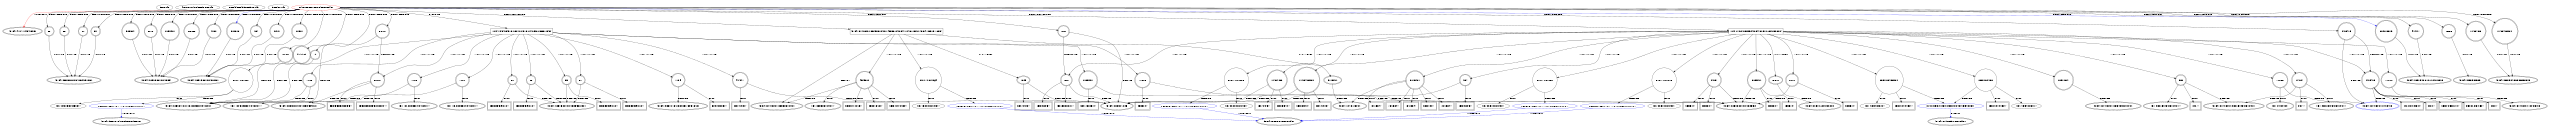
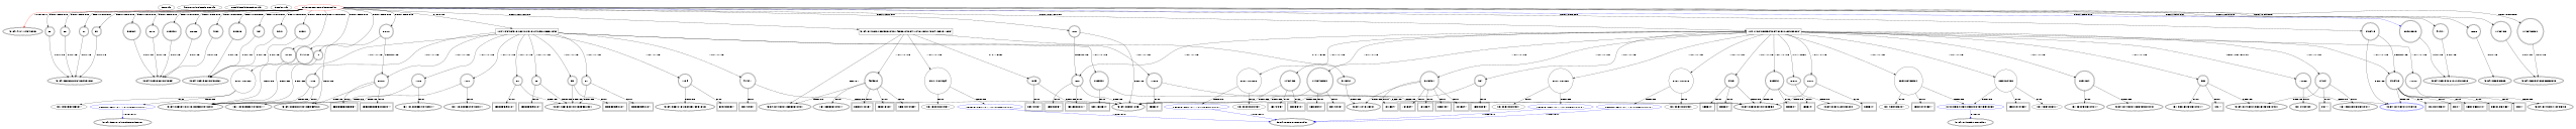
  digraph {
    fontname="DejaVu Sans"
    node [fontname="DejaVu Sans" isFrameworkType=true vertexType=INSIDE_CALL peripheries=2 shape=circle]
    edge [fontname="DejaVu Sans"]
    baseInfo [category=extension_graph graphId=1753 isAnonymous=false possibleRelation=true isFrameworkType="" vertexType="" peripheries="" shape=""]
    frameworkRelatedTypesInfo [0="javafx.fxml.Initializable" isFrameworkType="" vertexType="" peripheries="" shape=""]
    possibleCollaborationsInfo [0="1753~CLIENT_METHOD_DECLARATION-INSTANTIATION-CLIENT_METHOD_DECLARATION-INSTANTIATION-~javafx.fxml.Initializable ~javafx.animation.Transition ~false~false" 1="1753~OVERRIDING_METHOD_DECLARATION-INSTANTIATION-~javafx.fxml.Initializable ~javafx.beans.value.ChangeListener ~false~true" 2="1753~CLIENT_METHOD_DECLARATION-INSTANTIATION-~javafx.fxml.Initializable ~javafx.event.EventHandler ~false~true" isFrameworkType="" vertexType="" peripheries="" shape=""]
    locationInfo [contextSignature=SampleController filePath="/ajithkp560-quizmaster/quizmaster-master/QuizProgram_SRC/QuizProgram/src/quizprogram/SampleController.java" graphId=1753 projectName="ajithkp560-quizmaster" isFrameworkType="" vertexType="" peripheries="" shape=""]
    n5 [color=red isFrameworkType=false label="quizprogram.SampleController" vertexType=ROOT_CLIENT_CLASS_DECLARATION peripheries="" shape=""]
    n6 [label="javafx.fxml.Initializable" vertexType=FRAMEWORK_INTERFACE_TYPE shape=""]
    n7 [label=a1 vertexType=FIELD_DECLARATION]
    n8 [label=a2 vertexType=FIELD_DECLARATION]
    n9 [label=a3 vertexType=FIELD_DECLARATION]
    n10 [label=a4 vertexType=FIELD_DECLARATION]
    n11 [label=bcarock vertexType=FIELD_DECLARATION]
    n12 [label=button vertexType=FIELD_DECLARATION]
    n13 [label=button2 vertexType=FIELD_DECLARATION]
    n14 [label=finished vertexType=FIELD_DECLARATION]
    n15 [label=finishx vertexType=FIELD_DECLARATION]
    n16 [label=group vertexType=FIELD_DECLARATION]
    n17 [label=kb vertexType=FIELD_DECLARATION]
    n18 [label=lock vertexType=FIELD_DECLARATION]
    n19 [label=optionPane vertexType=FIELD_DECLARATION]
    n20 [label=qsno vertexType=FIELD_DECLARATION]
    n21 [label=question vertexType=FIELD_DECLARATION]
    n22 [label=root vertexType=FIELD_DECLARATION]
    n23 [label=scoreB vertexType=FIELD_DECLARATION]
    n24 [label=scoreS vertexType=FIELD_DECLARATION]
    n25 [label=stage vertexType=FIELD_DECLARATION]
    n26 [label=subm vertexType=FIELD_DECLARATION]
    n27 [label=timeline vertexType=FIELD_DECLARATION]
    n28 [label=timex vertexType=FIELD_DECLARATION]
    n29 [label=unlockbottom vertexType=FIELD_DECLARATION]
    n30 [label=unlocktop vertexType=FIELD_DECLARATION]
    n31 [isFrameworkType=false label="void initialize(java.net.URL,java.util.ResourceBundle)" shape=box vertexType=OVERRIDING_METHOD_DECLARATION peripheries=""]
    n32 [isFrameworkType=false label="void unlockPressed(javafx.event.ActionEvent)" shape=box vertexType=CLIENT_METHOD_DECLARATION peripheries=""]
    n33 [isFrameworkType=false label="javafx.animation.FadeTransition fadeOut(javafx.util.Duration,javafx.scene.Node)" shape=box vertexType=CLIENT_METHOD_DECLARATION peripheries=""]
    n34 [label="javafx.scene.control.RadioButton" vertexType=FRAMEWORK_CLASS_TYPE shape=""]
    n35 [label="javafx.scene.control.Label" vertexType=FRAMEWORK_CLASS_TYPE shape=""]
    n36 [label="javafx.scene.control.Button" vertexType=FRAMEWORK_CLASS_TYPE shape=""]
    n37 [label="javafx.scene.input.KeyCodeCombination" vertexType=FRAMEWORK_CLASS_TYPE shape=""]
    n38 [label="javafx.scene.layout.AnchorPane" vertexType=FRAMEWORK_CLASS_TYPE shape=""]
    n39 [label="javafx.scene.control.ToggleGroup" vertexType=FRAMEWORK_CLASS_TYPE shape=""]
    n40 [label=group vertexType=VARIABLE_EXPRESION]
    n41 [label="javafx.scene.Node" vertexType=FRAMEWORK_CLASS_TYPE shape=""]
    n42 [label=root vertexType=VARIABLE_EXPRESION]
    n43 [label="javafx.stage.Stage" vertexType=FRAMEWORK_CLASS_TYPE shape=""]
    n44 [color=blue label="javafx.animation.Timeline" vertexType=FRAMEWORK_CLASS_TYPE shape=""]
    n45 [label=timeline vertexType=VARIABLE_EXPRESION]
    n46 [label="javafx.scene.shape.Rectangle" vertexType=FRAMEWORK_CLASS_TYPE shape=""]
    n47 [label=question vertexType=VARIABLE_EXPRESION]
    n48 [label=finishx vertexType=VARIABLE_EXPRESION]
    n49 [label=VAR2 vertexType=VARIABLE_EXPRESION]
    n50 [label=VAR3 vertexType=VARIABLE_EXPRESION]
    n51 [label=VAR4 vertexType=VARIABLE_EXPRESION]
    n52 [label=a1 vertexType=VARIABLE_EXPRESION]
    n53 [label=a2 vertexType=VARIABLE_EXPRESION]
    n54 [label=a3 vertexType=VARIABLE_EXPRESION]
    n55 [label=a4 vertexType=VARIABLE_EXPRESION]
    n56 [label=VAR9 vertexType=VARIABLE_EXPRESION]
    n57 [isFrameworkType=false label=anonymous11 vertexType=VARIABLE_EXPRESION peripheries=""]
    n58 [label=VAR13 vertexType=VARIABLE_EXPRESION]
    n59 [label=event vertexType=PARAMETER_DECLARATION shape=""]
    n60 [label=lock vertexType=VARIABLE_EXPRESION]
    n61 [label=Duration vertexType=VARIABLE_EXPRESION]
    n62 [isFrameworkType=false label=openLockTop vertexType=VARIABLE_EXPRESION peripheries=""]
    n63 [isFrameworkType=false label=anonymous22 vertexType=VARIABLE_EXPRESION peripheries=""]
    n64 [label=unlocktop vertexType=VARIABLE_EXPRESION]
    n65 [isFrameworkType=false label=openLockBottom vertexType=VARIABLE_EXPRESION peripheries=""]
    n66 [isFrameworkType=false label=anonymous28 vertexType=VARIABLE_EXPRESION peripheries=""]
    n67 [label=unlockbottom vertexType=VARIABLE_EXPRESION]
    n68 [label=openLock vertexType=VARIABLE_EXPRESION]
    n69 [label=unlock vertexType=VARIABLE_EXPRESION]
    n70 [label=bca vertexType=VARIABLE_EXPRESION]
    n71 [label=timex vertexType=VARIABLE_EXPRESION]
    n72 [label=VAR38 vertexType=VARIABLE_EXPRESION]
    n73 [label=VAR41 vertexType=VARIABLE_EXPRESION]
    n74 [isFrameworkType=false label=anonymous43 vertexType=VARIABLE_EXPRESION peripheries=""]
    n75 [label=question vertexType=VARIABLE_EXPRESION]
    n76 [label=qsno vertexType=VARIABLE_EXPRESION]
    n77 [label="javafx.animation.FadeTransition" vertexType=FRAMEWORK_CLASS_TYPE shape=""]
    n78 [label=duration vertexType=PARAMETER_DECLARATION shape=""]
    n79 [label="node" vertexType=PARAMETER_DECLARATION shape=""]
    n80 [label=fadeOut vertexType=VARIABLE_EXPRESION]
    n81 [isFrameworkType=false label=anonymous169 vertexType=VARIABLE_EXPRESION peripheries=""]
    n82 [label="selectedToggleProperty()" shape=box]
    n83 [label="getSelectedToggle()" shape=box]
    n84 [label="requestFocus()" shape=box]
    n85 [label="setDisable()" shape=box]
    n86 [label="stop()" shape=box]
    n87 [label="setCycleCount()" shape=box]
    n88 [label="getKeyFrames()" shape=box]
    n89 [label="stop()" shape=box]
    n90 [label="playFromStart()" shape=box]
    n91 [label="javafx.scene.control.Labeled" vertexType=FRAMEWORK_CLASS_TYPE shape=""]
    n92 [label="setWrapText()" shape=box]
    n93 [label="setVisible()" shape=box]
    n94 [label="new KeyCodeCombination()" vertexType=CONSTRUCTOR_CALL shape=""]
    n95 [label="new KeyCodeCombination()" vertexType=CONSTRUCTOR_CALL shape=""]
    n96 [label="new KeyCodeCombination()" vertexType=CONSTRUCTOR_CALL shape=""]
    n97 [label="javafx.scene.control.ToggleButton" vertexType=FRAMEWORK_CLASS_TYPE shape=""]
    n98 [label="setToggleGroup()" shape=box]
    n99 [label="setToggleGroup()" shape=box]
    n100 [label="setToggleGroup()" shape=box]
    n101 [label="setToggleGroup()" shape=box]
    n102 [label="javafx.beans.value.ObservableValue" vertexType=FRAMEWORK_INTERFACE_TYPE shape=""]
    n103 [label="addListener()" shape=box]
    n104 [color=blue isFrameworkType=false label=REFERENCE_ANONYMOUS_DECLARATION vertexType=REFERENCE_ANONYMOUS_DECLARATION peripheries="" shape=""]
    n105 [isFrameworkType=false label="new ChangeListener()" vertexType=CONSTRUCTOR_CALL peripheries="" shape=""]
    n106 [label="getText()" shape=box]
    n107 [label="javafx.beans.value.ChangeListener" vertexType=FRAMEWORK_INTERFACE_TYPE shape=""]
    n108 [label="javafx.event.ActionEvent" vertexType=FRAMEWORK_CLASS_TYPE shape=""]
    n109 [label="setDisable()" shape=box]
    n110 [label="javafx.util.Duration" vertexType=FRAMEWORK_CLASS_TYPE shape=""]
    n111 [label="valueOf()" shape=box]
    n112 [label="valueOf()" shape=box]
    n113 [label="valueOf()" shape=box]
    n114 [label="valueOf()" shape=box]
    n115 [label="seconds()" shape=box]
    n116 [color=blue isFrameworkType=false label="quizprogram.SampleController.heightTrans" vertexType=REFERENCE_CLIENT_CLASS_DECLARATION peripheries="" shape=""]
    n117 [isFrameworkType=false label="new heightTrans()" vertexType=CONSTRUCTOR_CALL peripheries="" shape=""]
    n118 [label="setOnFinished()" shape=box]
    n119 [color=blue isFrameworkType=false label=REFERENCE_ANONYMOUS_DECLARATION vertexType=REFERENCE_ANONYMOUS_DECLARATION peripheries="" shape=""]
    n120 [isFrameworkType=false label="new EventHandler()" vertexType=CONSTRUCTOR_CALL peripheries="" shape=""]
    n121 [label="setVisible()" shape=box]
    n122 [label="setHeight()" shape=box]
    n123 [isFrameworkType=false label="new heightTrans()" vertexType=CONSTRUCTOR_CALL peripheries="" shape=""]
    n124 [label="setOnFinished()" shape=box]
    n125 [color=blue isFrameworkType=false label=REFERENCE_ANONYMOUS_DECLARATION vertexType=REFERENCE_ANONYMOUS_DECLARATION peripheries="" shape=""]
    n126 [isFrameworkType=false label="new EventHandler()" vertexType=CONSTRUCTOR_CALL peripheries="" shape=""]
    n127 [label="setVisible()" shape=box]
    n128 [label="setHeight()" shape=box]
    n129 [label="javafx.animation.ParallelTransition" vertexType=FRAMEWORK_CLASS_TYPE shape=""]
+   n130 [label="new ParallelTransition()" vertexType=CONSTRUCTOR_CALL shape=""]
    n131 [label="javafx.animation.SequentialTransition" vertexType=FRAMEWORK_CLASS_TYPE shape=""]
    n132 [label="new SequentialTransition()" vertexType=CONSTRUCTOR_CALL shape=""]
    n133 [label="play()" shape=box]
    n134 [label="new SequentialTransition()" vertexType=CONSTRUCTOR_CALL shape=""]
    n135 [label="play()" shape=box]
    n136 [label="setText()" shape=box]
    n137 [label="setText()" shape=box]
    n138 [label="new Timeline()" vertexType=CONSTRUCTOR_CALL shape=""]
    n139 [label="javafx.animation.KeyFrame" vertexType=FRAMEWORK_CLASS_TYPE shape=""]
    n140 [color=blue isFrameworkType=false label=REFERENCE_ANONYMOUS_DECLARATION vertexType=REFERENCE_ANONYMOUS_DECLARATION peripheries="" shape=""]
    n141 [isFrameworkType=false label="new EventHandler()" vertexType=CONSTRUCTOR_CALL peripheries="" shape=""]
    n142 [label="setText()" shape=box]
    n143 [label="setText()" shape=box]
    n144 [label="setText()" shape=box]
    n145 [label="javafx.animation.Transition" vertexType=FRAMEWORK_CLASS_TYPE shape=""]
    n146 [label="javafx.event.EventHandler" vertexType=FRAMEWORK_INTERFACE_TYPE shape=""]
    n147 [label="setVisible()" shape=box]
    n148 [label="new FadeTransition()" vertexType=CONSTRUCTOR_CALL shape=""]
    n149 [label="setFromValue()" shape=box]
    n150 [label="setToValue()" shape=box]
    n151 [label="setOnFinished()" shape=box]
    n152 [color=blue isFrameworkType=false label=REFERENCE_ANONYMOUS_DECLARATION vertexType=REFERENCE_ANONYMOUS_DECLARATION peripheries="" shape=""]
    n153 [isFrameworkType=false label="new EventHandler()" vertexType=CONSTRUCTOR_CALL peripheries="" shape=""]
    n5 -> n6 [color=red label=IMPLEMENT]
    n5 -> n7 [label=DECLARE_FIELD]
    n5 -> n8 [label=DECLARE_FIELD]
    n5 -> n9 [label=DECLARE_FIELD]
    n5 -> n10 [label=DECLARE_FIELD]
    n5 -> n11 [label=DECLARE_FIELD]
    n5 -> n12 [label=DECLARE_FIELD]
-   n5 -> n13 [label=DECLARE_FIELD color=blue]
+   n5 -> n13 [label=DECLARE_FIELD]
    n5 -> n14 [label=DECLARE_FIELD]
    n5 -> n15 [label=DECLARE_FIELD]
    n5 -> n16 [label=DECLARE_FIELD]
    n5 -> n17 [label=DECLARE_FIELD]
    n5 -> n18 [label=DECLARE_FIELD]
    n5 -> n19 [color=blue label=DECLARE_FIELD]
    n5 -> n20 [label=DECLARE_FIELD]
    n5 -> n21 [label=DECLARE_FIELD]
    n5 -> n22 [label=DECLARE_FIELD]
    n5 -> n23 [label=DECLARE_FIELD]
    n5 -> n24 [label=DECLARE_FIELD]
    n5 -> n25 [label=DECLARE_FIELD]
    n5 -> n26 [label=DECLARE_FIELD]
    n5 -> n27 [label=DECLARE_FIELD]
    n5 -> n28 [label=DECLARE_FIELD]
    n5 -> n29 [label=DECLARE_FIELD]
    n5 -> n30 [label=DECLARE_FIELD]
    n5 -> n31 [label=OVERRIDE]
    n5 -> n32 [label=DECLARE_METHOD]
    n5 -> n33 [label=DECLARE_METHOD]
    n7 -> n34 [label=OF_TYPE]
    n8 -> n34 [label=OF_TYPE]
    n9 -> n34 [label=OF_TYPE]
    n10 -> n34 [label=OF_TYPE]
    n11 -> n35 [label=OF_TYPE]
    n12 -> n36 [label=OF_TYPE]
    n13 -> n36 [label=OF_TYPE]
    n14 -> n37 [label=OF_TYPE]
    n15 -> n38 [label=OF_TYPE]
    n16 -> n39 [label=OF_TYPE]
    n16 -> n40 [label=REFERENCE]
    n17 -> n37 [label=OF_TYPE]
    n18 -> n36 [label=OF_TYPE]
    n19 -> n38 [label=OF_TYPE]
    n20 -> n35 [label=OF_TYPE]
    n21 -> n35 [label=OF_TYPE]
    n22 -> n41 [label=OF_TYPE]
    n22 -> n42 [label=REFERENCE]
    n23 -> n35 [label=OF_TYPE]
    n24 -> n37 [label=OF_TYPE]
    n25 -> n43 [label=OF_TYPE]
    n26 -> n36 [label=OF_TYPE]
    n27 -> n44 [label=OF_TYPE]
    n27 -> n45 [label=REFERENCE]
    n28 -> n35 [label=OF_TYPE]
    n29 -> n46 [label=OF_TYPE]
    n30 -> n46 [label=OF_TYPE]
    n31 -> n40 [label=INSTANTIATE]
    n31 -> n47 [label=INSTANTIATE]
    n31 -> n48 [label=INSTANTIATE]
    n31 -> n49 [label=INSTANTIATE]
    n31 -> n50 [label=INSTANTIATE]
    n31 -> n51 [label=INSTANTIATE]
    n31 -> n52 [label=INSTANTIATE]
    n31 -> n53 [label=INSTANTIATE]
    n31 -> n54 [label=INSTANTIATE]
    n31 -> n55 [label=INSTANTIATE]
    n31 -> n56 [label=INSTANTIATE]
    n31 -> n57 [label=INSTANTIATE]
    n31 -> n58 [label=INSTANTIATE]
    n32 -> n42 [label=INSTANTIATE]
    n32 -> n45 [label=INSTANTIATE]
    n32 -> n59 [label=PARAMETER]
    n32 -> n60 [label=INSTANTIATE]
    n32 -> n61 [label=INSTANTIATE]
    n32 -> n62 [label=INSTANTIATE]
    n32 -> n63 [label=INSTANTIATE]
    n32 -> n64 [label=INSTANTIATE]
    n32 -> n65 [label=INSTANTIATE]
    n32 -> n66 [label=INSTANTIATE]
    n32 -> n67 [label=INSTANTIATE]
    n32 -> n68 [label=INSTANTIATE]
    n32 -> n69 [label=INSTANTIATE]
    n32 -> n70 [label=INSTANTIATE]
    n32 -> n71 [label=INSTANTIATE]
-   n32 -> n72 [label=INSTANTIATE]
+   n32 -> n72 [label=DECLARE_METHOD]
    n32 -> n73 [label=INSTANTIATE]
    n32 -> n74 [label=INSTANTIATE]
    n32 -> n75 [label=INSTANTIATE]
    n32 -> n76 [label=INSTANTIATE]
    n33 -> n77 [label=RETURN]
    n33 -> n78 [label=PARAMETER]
    n33 -> n79 [label=PARAMETER]
    n33 -> n80 [label=INSTANTIATE]
    n33 -> n81 [label=INSTANTIATE]
    n40 -> n39 [label=OF_TYPE]
    n40 -> n82 [label=CALL]
    n40 -> n83 [label=CALL]
    n42 -> n41 [label=OF_TYPE]
    n42 -> n84 [label=CALL]
    n42 -> n85 [label=CALL]
    n45 -> n44 [label=OF_TYPE]
    n45 -> n86 [label=CALL]
    n45 -> n87 [label=CALL]
    n45 -> n88 [label=CALL]
    n45 -> n89 [label=CALL]
    n45 -> n90 [label=CALL]
    n47 -> n91 [label=OF_TYPE]
    n47 -> n92 [label=CALL]
    n48 -> n41 [label=OF_TYPE]
    n48 -> n93 [label=CALL]
    n49 -> n37 [label=OF_TYPE]
    n49 -> n94 [label=CALL]
    n50 -> n37 [label=OF_TYPE]
    n50 -> n95 [label=CALL]
    n51 -> n37 [label=OF_TYPE]
    n51 -> n96 [label=CALL]
    n52 -> n97 [label=OF_TYPE]
    n52 -> n98 [label=CALL]
    n53 -> n97 [label=OF_TYPE]
    n53 -> n99 [label=CALL]
    n54 -> n97 [label=OF_TYPE]
    n54 -> n100 [label=CALL]
    n55 -> n97 [label=OF_TYPE]
    n55 -> n101 [label=CALL]
    n56 -> n102 [label=OF_TYPE]
    n56 -> n103 [label=CALL]
    n57 -> n104 [label=OF_TYPE]
    n57 -> n105 [label=CALL]
    n58 -> n91 [label=OF_TYPE]
    n58 -> n106 [label=CALL]
    n59 -> n108 [label=OF_TYPE]
    n60 -> n41 [label=OF_TYPE]
    n60 -> n109 [label=CALL]
    n61 -> n110 [label=OF_TYPE]
    n61 -> n111 [label=CALL]
    n61 -> n112 [label=CALL]
    n61 -> n113 [label=CALL]
    n61 -> n114 [label=CALL]
    n61 -> n115 [label=CALL]
    n62 -> n116 [label=OF_TYPE]
    n62 -> n117 [label=CALL]
    n62 -> n118 [label=CALL]
    n63 -> n119 [label=OF_TYPE]
    n63 -> n120 [label=CALL]
    n64 -> n41 [label=OF_TYPE]
    n64 -> n121 [label=CALL]
    n64 -> n122 [label=CALL]
    n65 -> n116 [label=OF_TYPE]
    n65 -> n123 [label=CALL]
    n65 -> n124 [label=CALL]
    n66 -> n125 [label=OF_TYPE]
    n66 -> n126 [label=CALL]
    n67 -> n41 [label=OF_TYPE]
    n67 -> n127 [label=CALL]
    n67 -> n128 [label=CALL]
    n68 -> n129 [label=OF_TYPE]
+   n68 -> n130 [label=CALL]
    n69 -> n131 [label=OF_TYPE]
    n69 -> n132 [label=CALL]
    n69 -> n133 [label=CALL]
    n70 -> n131 [label=OF_TYPE]
    n70 -> n134 [label=CALL]
    n70 -> n135 [label=CALL]
    n71 -> n91 [label=OF_TYPE]
    n71 -> n136 [label=CALL]
    n71 -> n137 [label=CALL]
    n72 -> n44 [label=OF_TYPE]
    n72 -> n138 [label=CALL]
    n73 -> n139 [label=OF_TYPE]
    n74 -> n140 [label=OF_TYPE]
    n74 -> n141 [label=CALL]
    n75 -> n91 [label=OF_TYPE]
    n75 -> n142 [label=CALL]
    n75 -> n143 [label=CALL]
    n76 -> n91 [label=OF_TYPE]
    n76 -> n144 [label=CALL]
    n78 -> n110 [label=OF_TYPE]
    n79 -> n41 [label=OF_TYPE]
    n79 -> n147 [label=CALL]
    n80 -> n77 [label=OF_TYPE]
    n80 -> n148 [label=CALL]
    n80 -> n149 [label=CALL]
    n80 -> n150 [label=CALL]
    n80 -> n151 [label=CALL]
    n81 -> n152 [label=OF_TYPE]
    n81 -> n153 [label=CALL]
    n104 -> n107 [color=blue label=IMPLEMENT]
    n116 -> n145 [color=blue label=EXTEND]
    n119 -> n146 [color=blue label=IMPLEMENT]
    n125 -> n146 [color=blue label=IMPLEMENT]
    n140 -> n146 [color=blue label=IMPLEMENT]
    n152 -> n146 [color=blue label=IMPLEMENT]
  }
